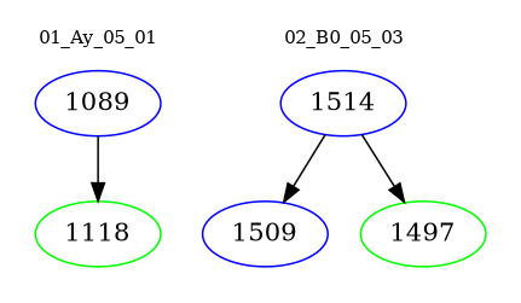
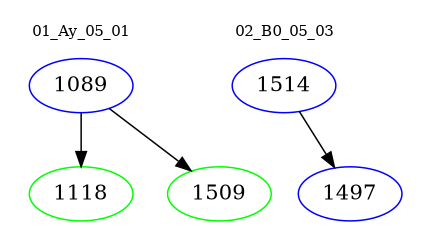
  digraph {
    node [color=blue]
    edge [color=black]
    n1 [label=1089]
    n2 [color=green label=1118]
    n3 [label=1514]
-   n4 [color=green label=1497]
-   n5 [label=1509]
+   n4 [label=1497]
+   n5 [color=green label=1509]
    subgraph cluster_1 {
      color=white
      fontsize=10
      label="01_Ay_05_01"
      n1
      n2
    }
    subgraph cluster_2 {
      color=white
      fontsize=10
      label="02_B0_05_03"
      n3
      n4
      n5
    }
    n1 -> n2
    n3 -> n4
-   n3 -> n5
+   n1 -> n5
  }
